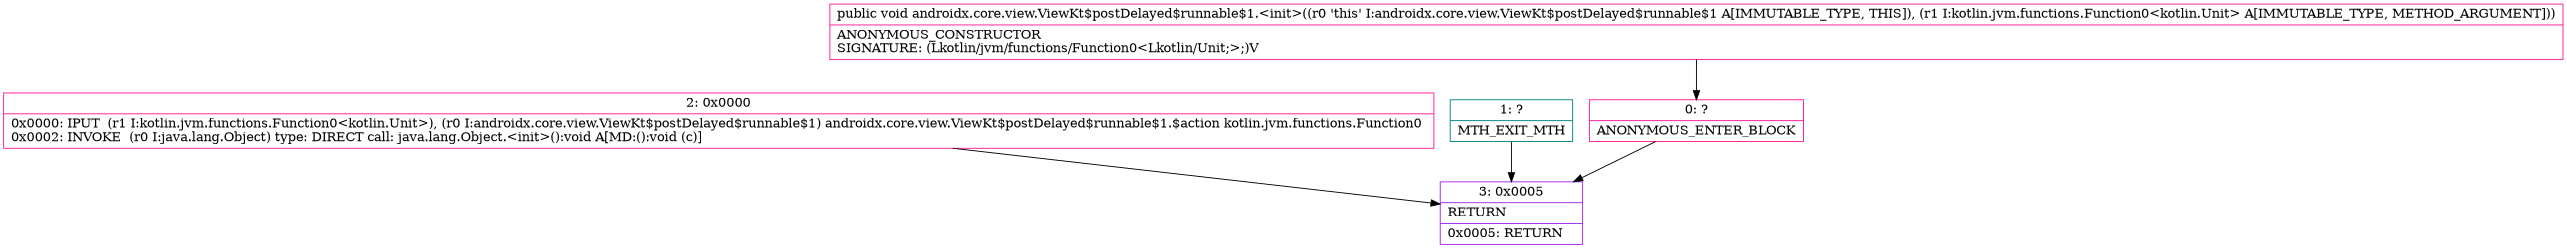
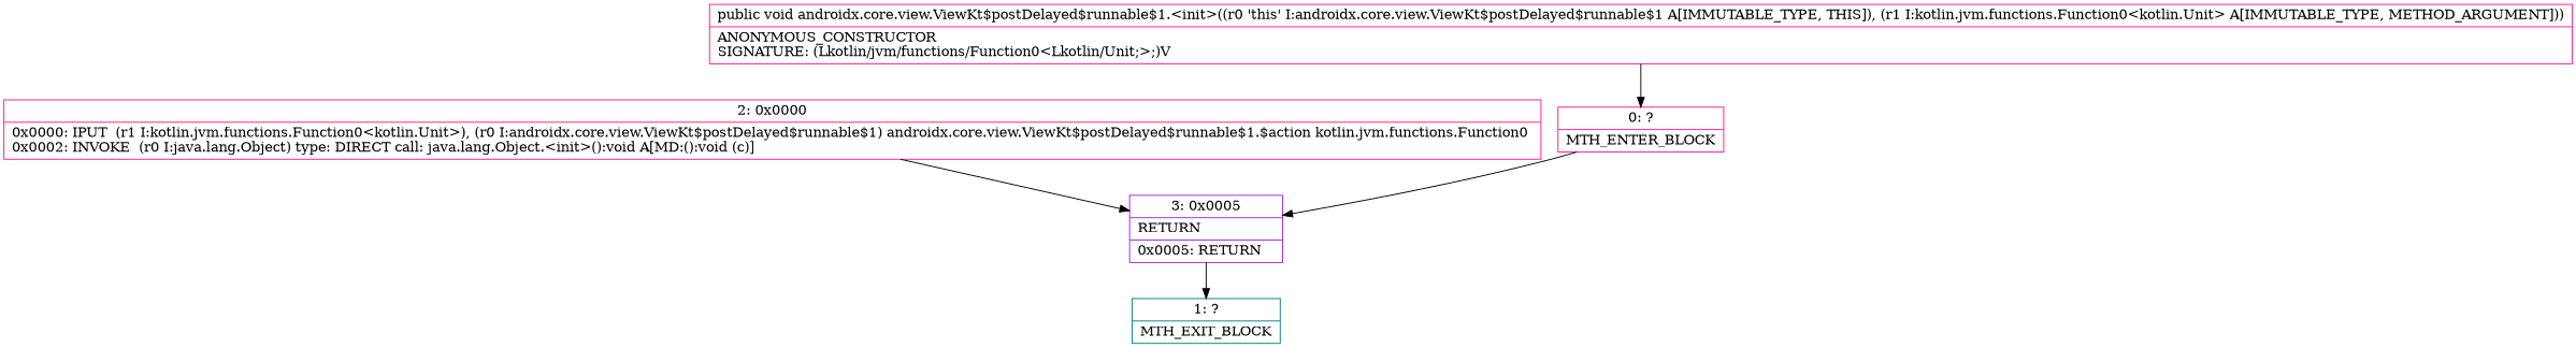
  digraph {
    node [color=deeppink shape=record]
-   n1 [label="{0\:\ ?|ANONYMOUS_ENTER_BLOCK\l}"]
+   n1 [label="{0\:\ ?|MTH_ENTER_BLOCK\l}"]
    n2 [color=purple label="{3\:\ 0x0005|RETURN\l|0x0005: RETURN   \l}"]
    n3 [label="{2\:\ 0x0000|0x0000: IPUT  (r1 I:kotlin.jvm.functions.Function0\<kotlin.Unit\>), (r0 I:androidx.core.view.ViewKt$postDelayed$runnable$1) androidx.core.view.ViewKt$postDelayed$runnable$1.$action kotlin.jvm.functions.Function0 \l0x0002: INVOKE  (r0 I:java.lang.Object) type: DIRECT call: java.lang.Object.\<init\>():void A[MD:():void (c)]\l}"]
-   n4 [color=teal label="{1\:\ ?|MTH_EXIT_MTH\l}"]
+   n4 [color=teal label="{1\:\ ?|MTH_EXIT_BLOCK\l}"]
    n5 [label="{public void androidx.core.view.ViewKt$postDelayed$runnable$1.\<init\>((r0 'this' I:androidx.core.view.ViewKt$postDelayed$runnable$1 A[IMMUTABLE_TYPE, THIS]), (r1 I:kotlin.jvm.functions.Function0\<kotlin.Unit\> A[IMMUTABLE_TYPE, METHOD_ARGUMENT]))  | ANONYMOUS_CONSTRUCTOR\lSIGNATURE: (Lkotlin\/jvm\/functions\/Function0\<Lkotlin\/Unit;\>;)V\l}"]
    n1 -> n2
-   n4 -> n2
+   n2 -> n4
    n3 -> n2
    n5 -> n1
  }
